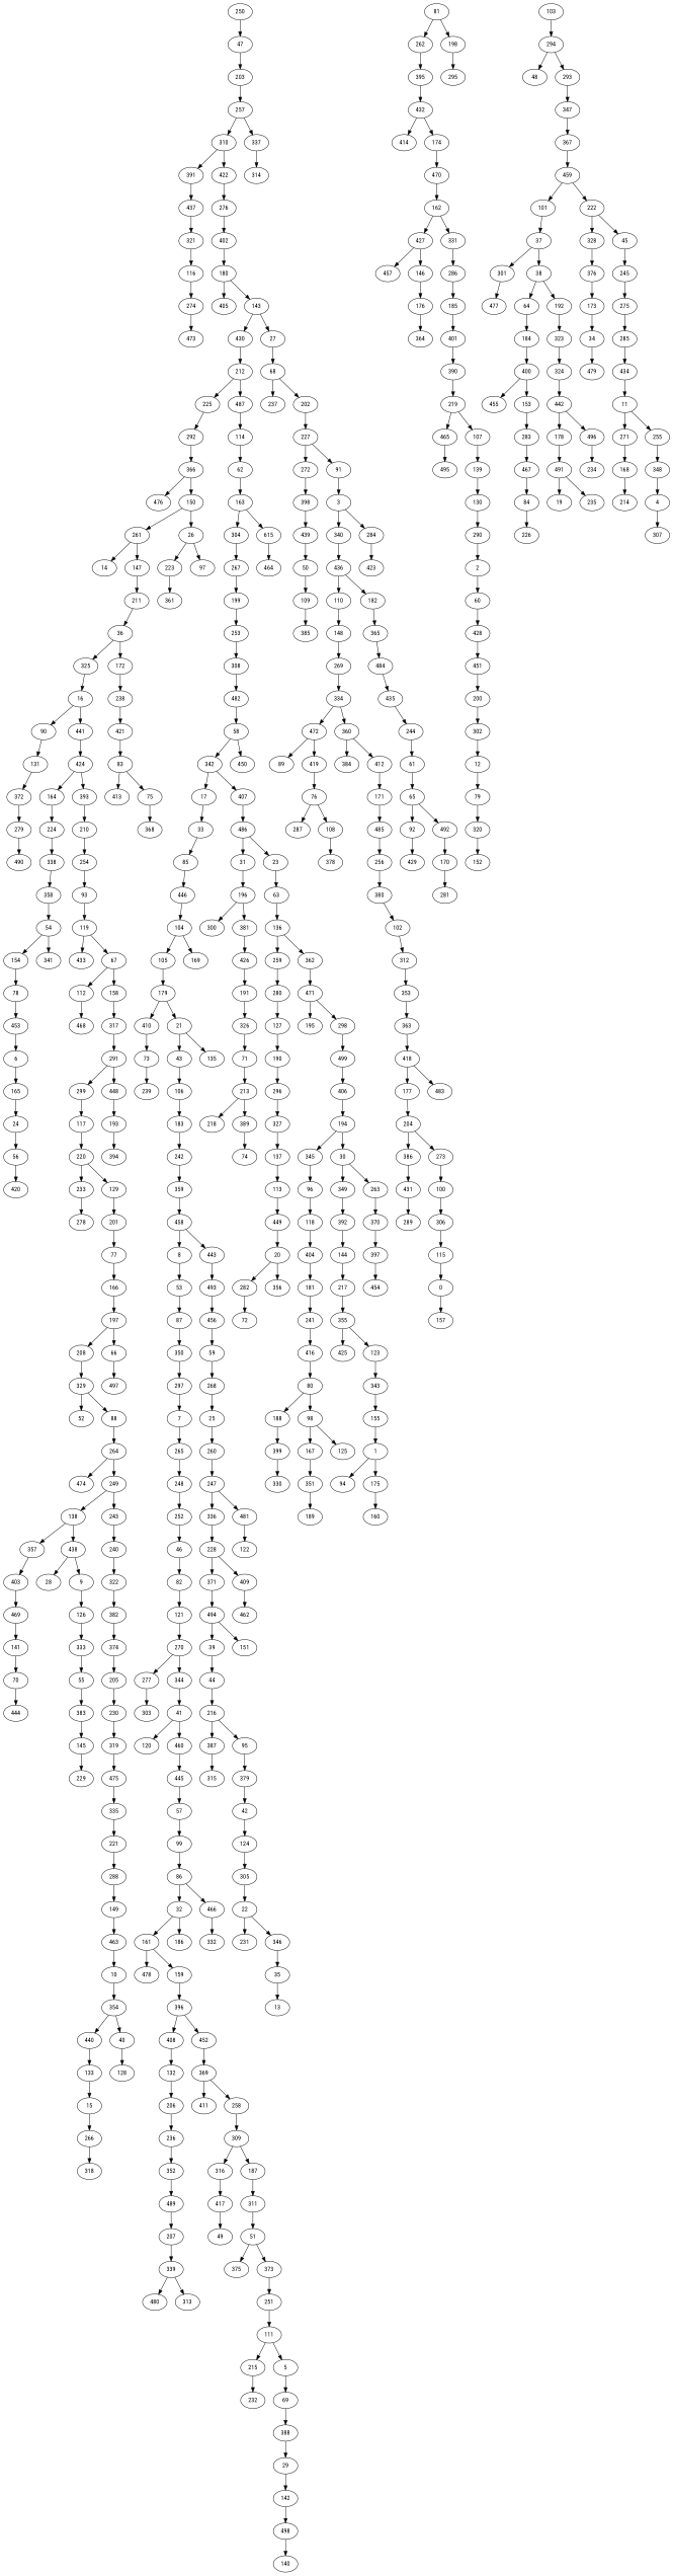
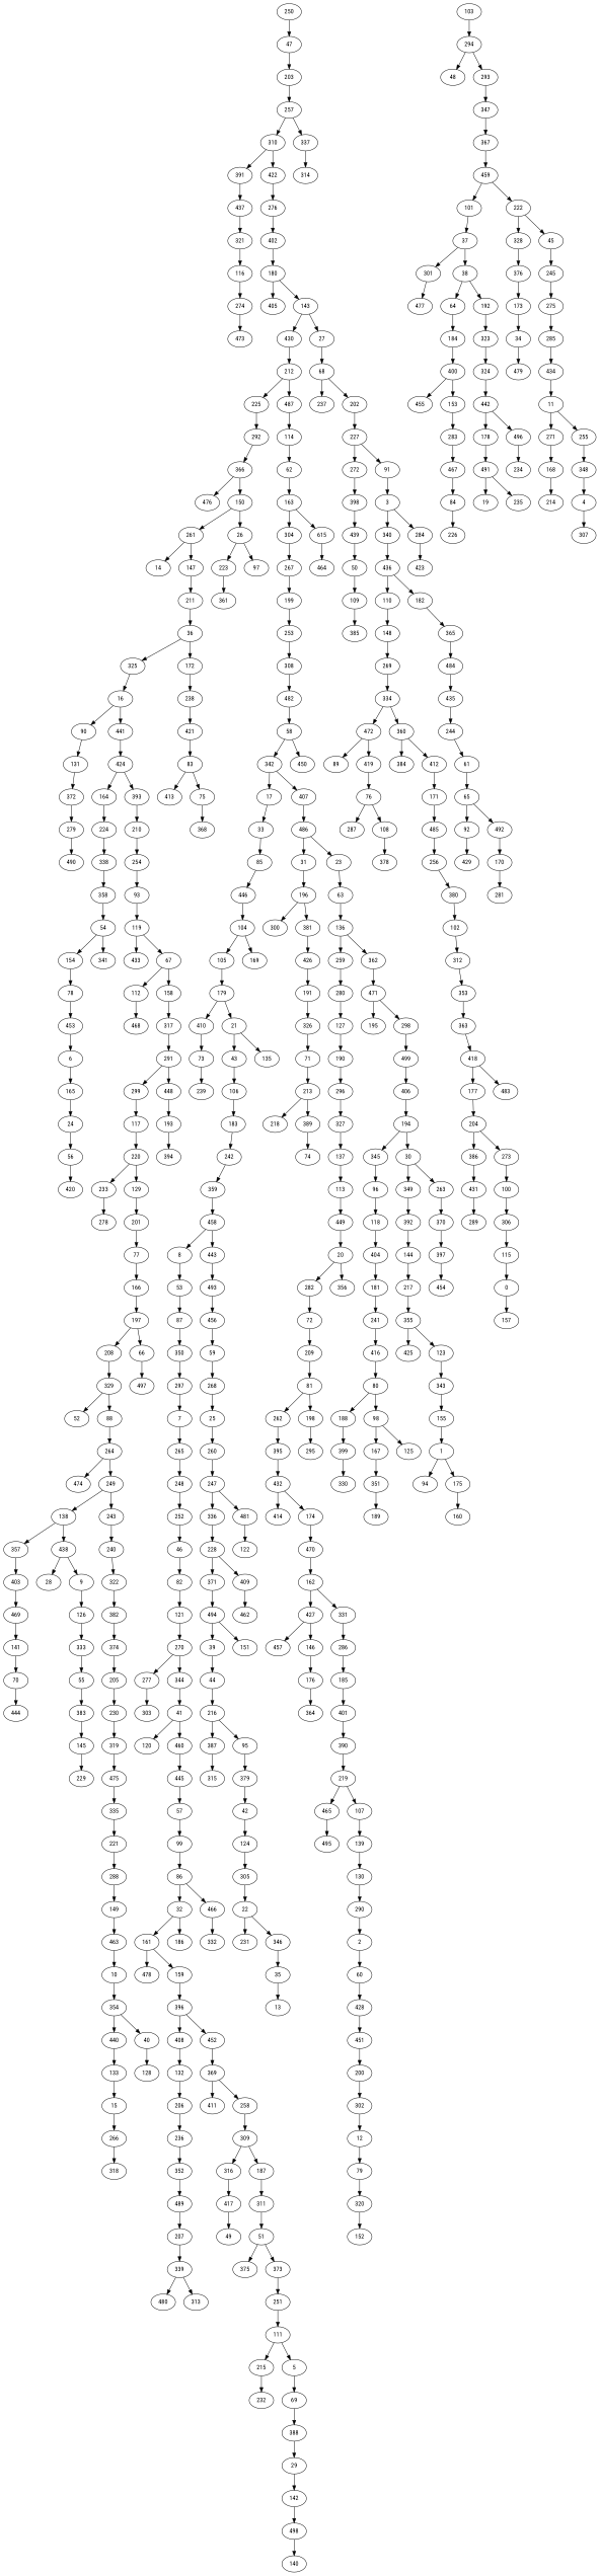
  digraph {
    fontname="Roboto Condensed"
    node [fontname="Roboto Condensed"]
    edge [fontname="Roboto Condensed"]
    250
    47
    203
    257
    310
    337
    391
    422
    314
    437
    276
    321
    402
    116
    180
    405
    143
    274
    430
    27
    212
    68
    473
    225
    487
    237
    202
    292
    114
    366
    62
    476
    150
    227
    272
    91
    163
    261
    26
    14
    147
    223
    97
    211
    361
    398
    3
    439
    340
    284
    50
    109
    304
    n54 [label=615]
    36
    325
    172
    385
    267
    464
    199
    16
    238
    90
    441
    421
    83
    413
    75
    368
    436
    423
    110
    182
    148
    365
    269
    484
    334
    472
    360
    89
    419
    384
    412
    435
    244
    253
    131
    424
    372
    164
    393
    76
    171
    485
    287
    108
    61
    65
    92
    492
    429
    170
    281
    308
    482
    58
    342
    450
    224
    210
    279
    490
    338
    254
    358
    54
    154
    341
    378
    256
    380
    17
    407
    33
    486
    85
    31
    23
    78
    453
    6
    165
    102
    312
    353
    363
    418
    177
    483
    204
    196
    63
    300
    381
    136
    426
    191
    326
    446
    104
    105
    169
    93
    119
    433
    67
    112
    158
    468
    317
    24
    56
    420
    386
    273
    431
    100
    289
    306
    259
    362
    280
    471
    127
    195
    298
    190
    296
    327
    71
    213
    218
    389
    74
    179
    410
    21
    73
    43
    135
    239
    106
    291
    115
    137
    499
    406
    0
    113
    194
    345
    30
    96
    349
    263
    118
    392
    370
    183
    242
    359
    458
    8
    443
    53
    493
    299
    448
    157
    404
    181
    449
    144
    397
    217
    87
    456
    350
    297
    7
    59
    268
    117
    193
    220
    394
    241
    416
    80
    188
    98
    20
    282
    356
    454
    355
    425
    123
    343
    155
    265
    248
    25
    260
    233
    129
    247
    399
    167
    125
    330
    351
    72
+   209
    1
    252
    278
    201
    77
    336
    481
    189
    81
    262
    198
    94
    175
    46
    82
    166
    197
    208
    66
    228
    122
    371
    409
    395
    295
    432
    414
    174
    160
    121
    270
    277
    344
    303
    41
    120
    460
    329
    497
    52
    88
    264
    494
    462
    470
    162
    474
    249
    138
    243
    357
    438
    240
    39
    151
    427
    331
    445
    403
    28
    9
    322
    469
    126
    141
    70
    44
    457
    146
    286
    176
    185
    57
    444
    216
    364
    99
    333
    382
    374
    205
    55
    387
    95
    315
    379
    42
    401
    230
    86
    32
    466
    319
    383
    124
    305
    22
    231
    346
    390
    219
    161
    186
    332
    478
    159
    475
    335
    221
    145
    288
    229
    35
    13
    465
    107
    396
    408
    452
    149
    463
    10
    354
    495
    139
    130
    440
    40
    133
    128
    15
    132
    369
    206
    411
    258
    266
    290
    309
    316
    187
    236
    318
    2
    60
    417
    311
    49
    51
    352
    489
    207
    339
    428
    451
    200
    302
    12
    79
    375
    373
    480
    313
    320
    152
    251
    111
    215
    5
    232
    69
    388
    103
    294
    29
    48
    293
    142
    347
    367
    459
    101
    222
    37
    328
    45
    498
    140
    301
    38
    376
    245
    173
    275
    34
    477
    64
    192
    184
    323
    285
    434
    11
    271
    255
    479
    400
    324
    455
    153
    442
    178
    496
    283
    491
    234
    467
    19
    235
    168
    348
    214
    4
    84
    226
    307
    250 -> 47
    47 -> 203
    203 -> 257
    257 -> 310
    257 -> 337
    310 -> 391
    310 -> 422
    337 -> 314
    391 -> 437
    422 -> 276
    437 -> 321
    276 -> 402
    321 -> 116
    402 -> 180
    116 -> 274
    180 -> 405
    180 -> 143
    143 -> 430
    143 -> 27
    274 -> 473
    430 -> 212
    27 -> 68
    212 -> 225
    212 -> 487
    68 -> 237
    68 -> 202
    225 -> 292
    487 -> 114
    202 -> 227
    292 -> 366
    114 -> 62
    366 -> 476
    366 -> 150
    62 -> 163
    150 -> 261
    150 -> 26
    227 -> 272
    227 -> 91
    272 -> 398
    91 -> 3
    163 -> 304
    163 -> n54
    261 -> 14
    261 -> 147
    26 -> 223
    26 -> 97
    147 -> 211
    223 -> 361
    211 -> 36
    398 -> 439
    3 -> 340
    3 -> 284
    439 -> 50
    340 -> 436
    284 -> 423
    50 -> 109
    109 -> 385
    304 -> 267
    n54 -> 464
    36 -> 325
    36 -> 172
    325 -> 16
    172 -> 238
    267 -> 199
    199 -> 253
    16 -> 90
    16 -> 441
    238 -> 421
    90 -> 131
    441 -> 424
    421 -> 83
    83 -> 413
    83 -> 75
    75 -> 368
    436 -> 110
    436 -> 182
    110 -> 148
    182 -> 365
    148 -> 269
    365 -> 484
    269 -> 334
    484 -> 435
    334 -> 472
    334 -> 360
    472 -> 89
    472 -> 419
    360 -> 384
    360 -> 412
    419 -> 76
    412 -> 171
    435 -> 244
    244 -> 61
    253 -> 308
    131 -> 372
    424 -> 164
    424 -> 393
    372 -> 279
    164 -> 224
    393 -> 210
    76 -> 287
    76 -> 108
    171 -> 485
    485 -> 256
    108 -> 378
    61 -> 65
    65 -> 92
    65 -> 492
    92 -> 429
    492 -> 170
    170 -> 281
    308 -> 482
    482 -> 58
    58 -> 342
    58 -> 450
    342 -> 17
    342 -> 407
    224 -> 338
    210 -> 254
    279 -> 490
    338 -> 358
    254 -> 93
    358 -> 54
    54 -> 154
    54 -> 341
    154 -> 78
    256 -> 380
    380 -> 102
    17 -> 33
    407 -> 486
    33 -> 85
    486 -> 31
    486 -> 23
    85 -> 446
    31 -> 196
    23 -> 63
    78 -> 453
    453 -> 6
    6 -> 165
    165 -> 24
    102 -> 312
    312 -> 353
    353 -> 363
    363 -> 418
    418 -> 177
    418 -> 483
    177 -> 204
    204 -> 386
    204 -> 273
    196 -> 300
    196 -> 381
    63 -> 136
    381 -> 426
    136 -> 259
    136 -> 362
    426 -> 191
    191 -> 326
    326 -> 71
    446 -> 104
    104 -> 105
    104 -> 169
    105 -> 179
    93 -> 119
    119 -> 433
    119 -> 67
    67 -> 112
    67 -> 158
    112 -> 468
    158 -> 317
    317 -> 291
    24 -> 56
    56 -> 420
    386 -> 431
    273 -> 100
    431 -> 289
    100 -> 306
    306 -> 115
    259 -> 280
    362 -> 471
    280 -> 127
    471 -> 195
    471 -> 298
    127 -> 190
    298 -> 499
    190 -> 296
    296 -> 327
    327 -> 137
    71 -> 213
    213 -> 218
    213 -> 389
    389 -> 74
    179 -> 410
    179 -> 21
    410 -> 73
    21 -> 43
    21 -> 135
    73 -> 239
    43 -> 106
    106 -> 183
    291 -> 299
    291 -> 448
    115 -> 0
    137 -> 113
    499 -> 406
    406 -> 194
    0 -> 157
    113 -> 449
    194 -> 345
    194 -> 30
    345 -> 96
    30 -> 349
    30 -> 263
    96 -> 118
    349 -> 392
    263 -> 370
    118 -> 404
    392 -> 144
    370 -> 397
    183 -> 242
    242 -> 359
    359 -> 458
    458 -> 8
    458 -> 443
    8 -> 53
    443 -> 493
    53 -> 87
    493 -> 456
    299 -> 117
    448 -> 193
    404 -> 181
    181 -> 241
    449 -> 20
    144 -> 217
    397 -> 454
    217 -> 355
    87 -> 350
    456 -> 59
    350 -> 297
    297 -> 7
    7 -> 265
    59 -> 268
    268 -> 25
    117 -> 220
    193 -> 394
    220 -> 233
    220 -> 129
    241 -> 416
    416 -> 80
    80 -> 188
    80 -> 98
    188 -> 399
    98 -> 167
    98 -> 125
    20 -> 282
    20 -> 356
    282 -> 72
    355 -> 425
    355 -> 123
    123 -> 343
    343 -> 155
    155 -> 1
    265 -> 248
    248 -> 252
    25 -> 260
    260 -> 247
    233 -> 278
    129 -> 201
    247 -> 336
    247 -> 481
    399 -> 330
    167 -> 351
    351 -> 189
+   72 -> 209
+   209 -> 81
    1 -> 94
    1 -> 175
    252 -> 46
    201 -> 77
    77 -> 166
    336 -> 228
    481 -> 122
    81 -> 262
    81 -> 198
    262 -> 395
    198 -> 295
    175 -> 160
    46 -> 82
    82 -> 121
    166 -> 197
    197 -> 208
    197 -> 66
    208 -> 329
    66 -> 497
    228 -> 371
    228 -> 409
    371 -> 494
    409 -> 462
    395 -> 432
    432 -> 414
    432 -> 174
    174 -> 470
    121 -> 270
    270 -> 277
    270 -> 344
    277 -> 303
    344 -> 41
    41 -> 120
    41 -> 460
    460 -> 445
    329 -> 52
    329 -> 88
    88 -> 264
    264 -> 474
    264 -> 249
    494 -> 39
    494 -> 151
    470 -> 162
    162 -> 427
    162 -> 331
    249 -> 138
    249 -> 243
    138 -> 357
    138 -> 438
    243 -> 240
    357 -> 403
    438 -> 28
    438 -> 9
    240 -> 322
    39 -> 44
    427 -> 457
    427 -> 146
    331 -> 286
    445 -> 57
    403 -> 469
    9 -> 126
    322 -> 382
    469 -> 141
    126 -> 333
    141 -> 70
    70 -> 444
    44 -> 216
    146 -> 176
    286 -> 185
    176 -> 364
    185 -> 401
    57 -> 99
    216 -> 387
    216 -> 95
    99 -> 86
    333 -> 55
    382 -> 374
    374 -> 205
    205 -> 230
    55 -> 383
    387 -> 315
    95 -> 379
    379 -> 42
    42 -> 124
    401 -> 390
    230 -> 319
    86 -> 32
    86 -> 466
    32 -> 161
    32 -> 186
    466 -> 332
    319 -> 475
    383 -> 145
    124 -> 305
    305 -> 22
    22 -> 231
    22 -> 346
    346 -> 35
    390 -> 219
    219 -> 465
    219 -> 107
    161 -> 478
    161 -> 159
    159 -> 396
    475 -> 335
    335 -> 221
    221 -> 288
    145 -> 229
    288 -> 149
    35 -> 13
    465 -> 495
    107 -> 139
    396 -> 408
    396 -> 452
    408 -> 132
    452 -> 369
    149 -> 463
    463 -> 10
    10 -> 354
    354 -> 440
    354 -> 40
    139 -> 130
    130 -> 290
    440 -> 133
    40 -> 128
    133 -> 15
    15 -> 266
    132 -> 206
    369 -> 411
    369 -> 258
    206 -> 236
    258 -> 309
    266 -> 318
    290 -> 2
    309 -> 316
    309 -> 187
    316 -> 417
    187 -> 311
    236 -> 352
    2 -> 60
    60 -> 428
    417 -> 49
    311 -> 51
    51 -> 375
    51 -> 373
    352 -> 489
    489 -> 207
    207 -> 339
    339 -> 480
    339 -> 313
    428 -> 451
    451 -> 200
    200 -> 302
    302 -> 12
    12 -> 79
    79 -> 320
    373 -> 251
    320 -> 152
    251 -> 111
    111 -> 215
    111 -> 5
    215 -> 232
    5 -> 69
    69 -> 388
    388 -> 29
    103 -> 294
    294 -> 48
    294 -> 293
    29 -> 142
    293 -> 347
    142 -> 498
    347 -> 367
    367 -> 459
    459 -> 101
    459 -> 222
    101 -> 37
    222 -> 328
    222 -> 45
    37 -> 301
    37 -> 38
    328 -> 376
    45 -> 245
    498 -> 140
    301 -> 477
    38 -> 64
    38 -> 192
    376 -> 173
    245 -> 275
    173 -> 34
    275 -> 285
    34 -> 479
    64 -> 184
    192 -> 323
    184 -> 400
    323 -> 324
    285 -> 434
    434 -> 11
    11 -> 271
    11 -> 255
    271 -> 168
    255 -> 348
    400 -> 455
    400 -> 153
    324 -> 442
    153 -> 283
    442 -> 178
    442 -> 496
    178 -> 491
    496 -> 234
    283 -> 467
    491 -> 19
    491 -> 235
    467 -> 84
    168 -> 214
    348 -> 4
    4 -> 307
    84 -> 226
  }
